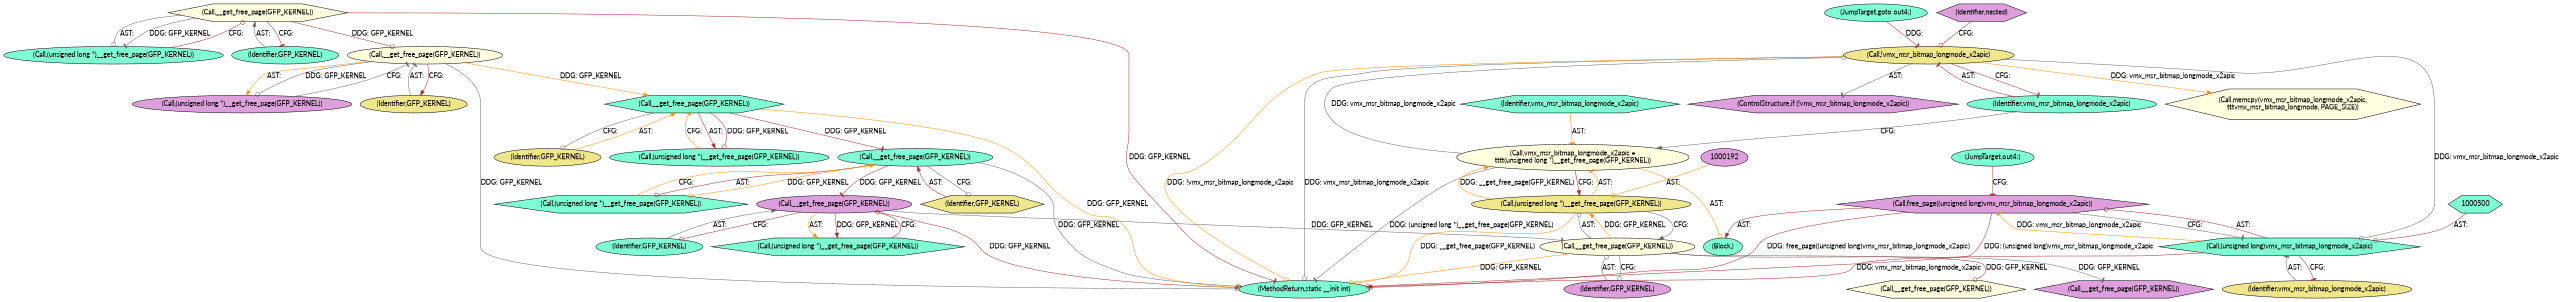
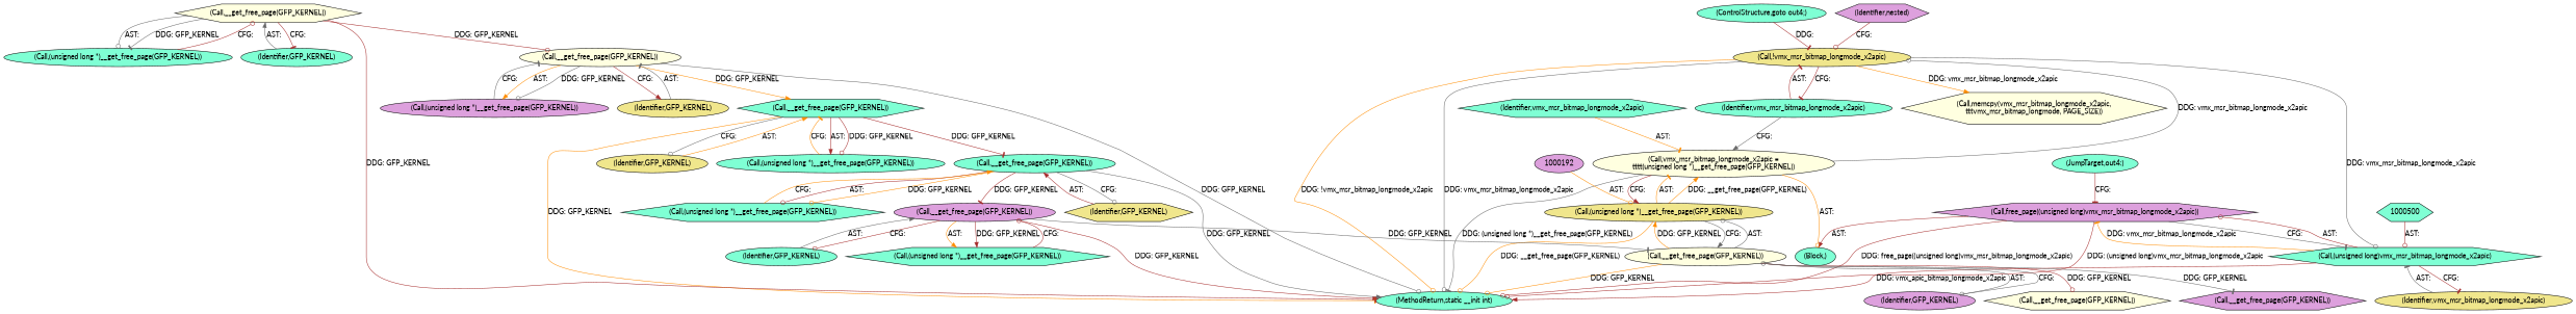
  digraph {
    fontname=Lato
    node [fillcolor=aquamarine fontname=Lato shape=ellipse style=filled]
    edge [arrowhead=odot color=brown fontname=Lato]
    n1 [fillcolor=plum label="(Call,free_page((unsigned long)vmx_msr_bitmap_longmode_x2apic))" shape=hexagon]
    n2 [label="(Call,(unsigned long)vmx_msr_bitmap_longmode_x2apic)" shape=hexagon]
    n3 [label="(MethodReturn,static __init int)"]
    n4 [label="(Block,)"]
    n5 [fillcolor=khaki label="(Identifier,vmx_msr_bitmap_longmode_x2apic)"]
    n6 [fillcolor=khaki label="(Call,!vmx_msr_bitmap_longmode_x2apic)"]
-   n7 [fillcolor=plum label="(ControlStructure,if (!vmx_msr_bitmap_longmode_x2apic))" shape=hexagon]
    n8 [label="(Identifier,vmx_msr_bitmap_longmode_x2apic)"]
    n9 [fillcolor=lightyellow label="(Call,memcpy(vmx_msr_bitmap_longmode_x2apic,\n\t\t\tvmx_msr_bitmap_longmode, PAGE_SIZE))" shape=hexagon]
    n10 [fillcolor=lightyellow label="(Call,vmx_msr_bitmap_longmode_x2apic =\n\t\t\t\t(unsigned long *)__get_free_page(GFP_KERNEL))"]
    n11 [fillcolor=khaki label="(Call,(unsigned long *)__get_free_page(GFP_KERNEL))"]
    n12 [fillcolor=lightyellow label="(Call,__get_free_page(GFP_KERNEL))"]
    n13 [fillcolor=plum label="(Identifier,GFP_KERNEL)"]
    n14 [fillcolor=lightyellow label="(Call,__get_free_page(GFP_KERNEL))" shape=hexagon]
    n15 [fillcolor=plum label="(Call,__get_free_page(GFP_KERNEL))" shape=hexagon]
    n16 [fillcolor=plum label="(Call,__get_free_page(GFP_KERNEL))"]
    n17 [label="(Identifier,GFP_KERNEL)"]
    n18 [label="(Call,(unsigned long *)__get_free_page(GFP_KERNEL))" shape=hexagon]
    n19 [label="(Call,__get_free_page(GFP_KERNEL))"]
    n20 [fillcolor=khaki label="(Identifier,GFP_KERNEL)" shape=hexagon]
    n21 [label="(Call,(unsigned long *)__get_free_page(GFP_KERNEL))" shape=hexagon]
    n22 [label="(Call,__get_free_page(GFP_KERNEL))" shape=hexagon]
    n23 [fillcolor=khaki label="(Identifier,GFP_KERNEL)"]
    n24 [label="(Call,(unsigned long *)__get_free_page(GFP_KERNEL))"]
    n25 [fillcolor=lightyellow label="(Call,__get_free_page(GFP_KERNEL))"]
    n26 [fillcolor=plum label="(Call,(unsigned long *)__get_free_page(GFP_KERNEL))"]
    n27 [fillcolor=khaki label="(Identifier,GFP_KERNEL)"]
    n28 [fillcolor=lightyellow label="(Call,__get_free_page(GFP_KERNEL))" shape=hexagon]
    n29 [label="(Call,(unsigned long *)__get_free_page(GFP_KERNEL))"]
    n30 [label="(Identifier,GFP_KERNEL)"]
    n31 [label="(Identifier,vmx_msr_bitmap_longmode_x2apic)" shape=hexagon]
    n32 [fillcolor=plum label="(Identifier,nested)" shape=hexagon]
    n33 [label="(JumpTarget,out4:)"]
-   n34 [label="(JumpTarget,goto out4;)"]
+   n34 [label="(ControlStructure,goto out4;)"]
    1000500 [shape=hexagon]
    1000192 [fillcolor=plum]
    n1 -> n2 [arrowhead=tee color=gray40 label="CFG: "]
    n1 -> n3 [label="DDG: free_page((unsigned long)vmx_msr_bitmap_longmode_x2apic)"]
    n1 -> n3 [label="DDG: (unsigned long)vmx_msr_bitmap_longmode_x2apic"]
    n1 -> n4 [arrowhead=normal label="AST: "]
    n2 -> n1 [label="AST: "]
    n2 -> n1 [arrowhead=tee color=darkorange label="DDG: vmx_msr_bitmap_longmode_x2apic"]
-   n2 -> n3 [arrowhead=normal label="DDG: vmx_msr_bitmap_longmode_x2apic"]
+   n2 -> n3 [arrowhead=normal label="DDG: vmx_apic_bitmap_longmode_x2apic"]
    n2 -> n5 [arrowhead=tee label="CFG: "]
    n5 -> n2 [arrowhead=tee color=gray40 label="AST: "]
    n6 -> n2 [color=gray40 label="DDG: vmx_msr_bitmap_longmode_x2apic"]
    n6 -> n3 [color=gray40 label="DDG: vmx_msr_bitmap_longmode_x2apic"]
    n6 -> n3 [color=darkorange label="DDG: !vmx_msr_bitmap_longmode_x2apic"]
-   n6 -> n7 [arrowhead=tee color=gray40 label="AST: "]
    n6 -> n8 [arrowhead=tee label="CFG: "]
    n6 -> n9 [arrowhead=normal color=darkorange label="DDG: vmx_msr_bitmap_longmode_x2apic"]
    n8 -> n6 [arrowhead=tee label="AST: "]
    n8 -> n10 [arrowhead=normal color=gray40 label="CFG: "]
    n10 -> n3 [arrowhead=tee color=gray40 label="DDG: (unsigned long *)__get_free_page(GFP_KERNEL)"]
    n10 -> n4 [color=darkorange label="AST: "]
    n10 -> n6 [color=gray40 label="DDG: vmx_msr_bitmap_longmode_x2apic"]
    n10 -> n11 [arrowhead=normal label="CFG: "]
    n11 -> n3 [color=darkorange label="DDG: __get_free_page(GFP_KERNEL)"]
    n11 -> n10 [arrowhead=tee color=darkorange label="AST: "]
    n11 -> n10 [arrowhead=normal color=darkorange label="DDG: __get_free_page(GFP_KERNEL)"]
    n11 -> n12 [arrowhead=normal color=gray40 label="CFG: "]
    n12 -> n3 [color=darkorange label="DDG: GFP_KERNEL"]
    n12 -> n11 [color=gray40 label="AST: "]
    n12 -> n11 [arrowhead=normal color=darkorange label="DDG: GFP_KERNEL"]
    n12 -> n13 [color=gray40 label="CFG: "]
    n12 -> n14 [label="DDG: GFP_KERNEL"]
    n12 -> n15 [arrowhead=tee color=gray40 label="DDG: GFP_KERNEL"]
    n13 -> n12 [color=gray40 label="AST: "]
    n16 -> n3 [arrowhead=normal label="DDG: GFP_KERNEL"]
    n16 -> n12 [arrowhead=tee color=gray40 label="DDG: GFP_KERNEL"]
    n16 -> n17 [label="CFG: "]
    n16 -> n18 [arrowhead=normal color=darkorange label="AST: "]
    n16 -> n18 [arrowhead=normal label="DDG: GFP_KERNEL"]
    n17 -> n16 [arrowhead=normal color=gray40 label="AST: "]
    n18 -> n16 [label="CFG: "]
    n19 -> n3 [arrowhead=normal color=gray40 label="DDG: GFP_KERNEL"]
    n19 -> n16 [arrowhead=tee label="DDG: GFP_KERNEL"]
    n19 -> n20 [color=gray40 label="CFG: "]
    n19 -> n21 [label="AST: "]
    n19 -> n21 [color=darkorange label="DDG: GFP_KERNEL"]
    n20 -> n19 [arrowhead=normal label="AST: "]
    n21 -> n19 [arrowhead=normal color=darkorange label="CFG: "]
    n22 -> n3 [arrowhead=tee color=darkorange label="DDG: GFP_KERNEL"]
    n22 -> n19 [arrowhead=tee label="DDG: GFP_KERNEL"]
    n22 -> n23 [color=gray40 label="CFG: "]
    n22 -> n24 [arrowhead=normal label="AST: "]
    n22 -> n24 [label="DDG: GFP_KERNEL"]
    n23 -> n22 [arrowhead=normal color=darkorange label="AST: "]
    n24 -> n22 [arrowhead=tee color=darkorange label="CFG: "]
    n25 -> n3 [color=gray40 label="DDG: GFP_KERNEL"]
    n25 -> n22 [arrowhead=normal color=darkorange label="DDG: GFP_KERNEL"]
    n25 -> n26 [arrowhead=normal color=darkorange label="AST: "]
    n25 -> n26 [color=gray40 label="DDG: GFP_KERNEL"]
    n25 -> n27 [arrowhead=normal label="CFG: "]
    n26 -> n25 [arrowhead=tee color=gray40 label="CFG: "]
    n27 -> n25 [arrowhead=tee color=gray40 label="AST: "]
    n28 -> n3 [arrowhead=tee label="DDG: GFP_KERNEL"]
    n28 -> n25 [label="DDG: GFP_KERNEL"]
    n28 -> n29 [color=gray40 label="AST: "]
    n28 -> n29 [arrowhead=tee color=gray40 label="DDG: GFP_KERNEL"]
    n28 -> n30 [arrowhead=tee label="CFG: "]
    n29 -> n28 [label="CFG: "]
    n30 -> n28 [arrowhead=normal color=gray40 label="AST: "]
    n31 -> n10 [arrowhead=tee color=darkorange label="AST: "]
    n32 -> n6 [label="CFG: "]
    n33 -> n1 [arrowhead=tee label="CFG: "]
    n34 -> n6 [arrowhead=tee label="DDG: "]
    1000500 -> n2 [label="AST: "]
    1000192 -> n11 [color=darkorange label="AST: "]
  }
